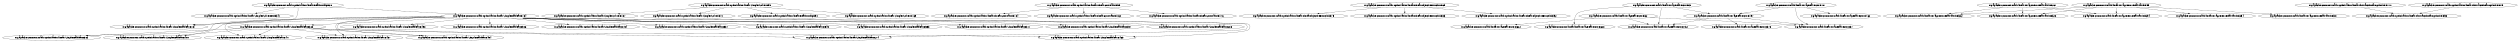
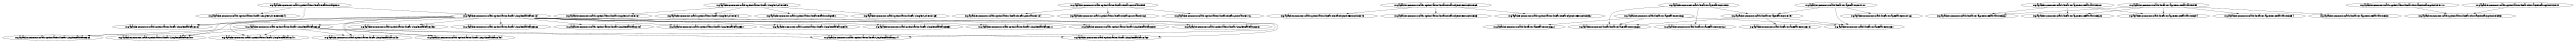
  digraph {
    "org.apache.commons.math.optimization.linear.Relationship#28"
    "org.apache.commons.math.optimization.linear.SimplexSolverTest#341"
    "org.apache.commons.math.optimization.linear.SimplexTableau#134"
    "org.apache.commons.math.optimization.linear.SimplexTableau#181"
    "org.apache.commons.math.optimization.linear.SimplexTableau#283"
    "org.apache.commons.math.optimization.linear.SimplexTableau#274"
    "org.apache.commons.math.optimization.linear.SimplexTableau#498"
    "org.apache.commons.math.optimization.linear.SimplexTableau#506"
    "org.apache.commons.math.optimization.linear.SimplexTableau#154"
    "org.apache.commons.math.optimization.linear.SimplexTableau#537"
    "org.apache.commons.math.optimization.linear.SimplexTableau#545"
    "org.apache.commons.math.optimization.linear.SimplexTableau#553"
    "org.apache.commons.math.optimization.linear.SimplexTableau#463"
    "org.apache.commons.math.optimization.linear.SimplexTableau#382"
    "org.apache.commons.math.optimization.linear.SimplexTableau#480"
    "org.apache.commons.math.optimization.linear.SimplexTableau#471"
    "org.apache.commons.math.optimization.linear.SimplexTableau#437"
    "org.apache.commons.math.optimization.linear.SimplexTableau#454"
    "org.apache.commons.math.optimization.linear.SimplexTableau#328"
    "org.apache.commons.math.optimization.linear.SimplexTableau#311"
    "org.apache.commons.math.optimization.linear.SimplexTableau#397"
    "org.apache.commons.math.optimization.linear.SimplexSolver#59"
    "org.apache.commons.math.optimization.linear.SimplexSolver#187"
    "org.apache.commons.math.optimization.linear.SimplexSolver#70"
    n25 [label="org.apache.commons.math.optimization.linear.Relationship#90"]
    "org.apache.commons.math.optimization.linear.SimplexSolver#169"
    "org.apache.commons.math.optimization.linear.LinearConstraint#99"
    "org.apache.commons.math.optimization.linear.LinearConstraint#184"
    "org.apache.commons.math.optimization.linear.LinearConstraint#168"
    "org.apache.commons.math.optimization.linear.LinearConstraint#176"
    "org.apache.commons.math.optimization.linear.LinearObjectiveFunction#65"
    "org.apache.commons.math.optimization.linear.LinearObjectiveFunction#75"
    "org.apache.commons.math.optimization.linear.LinearObjectiveFunction#83"
    "org.apache.commons.math.optimization.linear.LinearObjectiveFunction#92"
    n35 [label="org.apache.commons.linear.linear.ArrayRealVector#628"]
    "org.apache.commons.math.linear.ArrayRealVector#83"
    "org.apache.commons.math.linear.ArrayRealVector#197"
    "org.apache.commons.math.linear.ArrayRealVector#732"
    "org.apache.commons.math.linear.ArrayRealVector#373"
    "org.apache.commons.math.linear.ArrayRealVector#37"
    "org.apache.commons.math.linear.Array2DRowRealMatrix#55"
    "org.apache.commons.math.linear.Array2DRowRealMatrix#322"
    "org.apache.commons.math.linear.Array2DRowRealMatrix#328"
    "org.apache.commons.math.linear.Array2DRowRealMatrix#301"
    "org.apache.commons.math.linear.Array2DRowRealMatrix#254"
    "org.apache.commons.math.linear.Array2DRowRealMatrix#294"
    "org.apache.commons.math.linear.ArrayRealVector#101"
    "org.apache.commons.math.linear.ArrayRealVector#762"
    "org.apache.commons.math.linear.ArrayRealVector#62"
    "org.apache.commons.math.linear.ArrayRealVector#622"
    "org.apache.commons.math.optimization.linear.AbstractLinearOptimizer#110"
    "org.apache.commons.math.optimization.linear.AbstractLinearOptimizer#98"
    "org.apache.commons.math.optimization.linear.AbstractLinearOptimizer#79"
    "org.apache.commons.math.linear.Array2DRowRealMatrix#261"
    "org.apache.commons.math.optimization.linear.Relationship#28" -> "org.apache.commons.math.optimization.linear.SimplexSolverTest#341"
    "org.apache.commons.math.optimization.linear.Relationship#28" -> "org.apache.commons.math.optimization.linear.SimplexTableau#134"
    "org.apache.commons.math.optimization.linear.Relationship#28" -> "org.apache.commons.math.optimization.linear.SimplexTableau#181"
    "org.apache.commons.math.optimization.linear.SimplexTableau#134" -> "org.apache.commons.math.optimization.linear.SimplexTableau#181"
    "org.apache.commons.math.optimization.linear.SimplexTableau#134" -> "org.apache.commons.math.optimization.linear.SimplexTableau#283"
    "org.apache.commons.math.optimization.linear.SimplexTableau#134" -> "org.apache.commons.math.optimization.linear.SimplexTableau#274"
    "org.apache.commons.math.optimization.linear.SimplexTableau#134" -> "org.apache.commons.math.optimization.linear.SimplexTableau#498"
    "org.apache.commons.math.optimization.linear.SimplexTableau#134" -> "org.apache.commons.math.optimization.linear.SimplexTableau#506"
    "org.apache.commons.math.optimization.linear.SimplexTableau#134" -> "org.apache.commons.math.optimization.linear.SimplexTableau#154"
    "org.apache.commons.math.optimization.linear.SimplexTableau#134" -> "org.apache.commons.math.optimization.linear.SimplexTableau#537"
    "org.apache.commons.math.optimization.linear.SimplexTableau#134" -> "org.apache.commons.math.optimization.linear.SimplexTableau#545"
    "org.apache.commons.math.optimization.linear.SimplexTableau#134" -> "org.apache.commons.math.optimization.linear.SimplexTableau#553"
    "org.apache.commons.math.optimization.linear.SimplexTableau#134" -> "org.apache.commons.math.optimization.linear.SimplexTableau#463"
    "org.apache.commons.math.optimization.linear.SimplexTableau#134" -> "org.apache.commons.math.optimization.linear.SimplexTableau#382"
    "org.apache.commons.math.optimization.linear.SimplexTableau#134" -> "org.apache.commons.math.optimization.linear.SimplexTableau#480"
    "org.apache.commons.math.optimization.linear.SimplexTableau#134" -> "org.apache.commons.math.optimization.linear.SimplexTableau#471"
    "org.apache.commons.math.optimization.linear.SimplexTableau#134" -> "org.apache.commons.math.optimization.linear.SimplexTableau#437"
    "org.apache.commons.math.optimization.linear.SimplexTableau#134" -> "org.apache.commons.math.optimization.linear.SimplexTableau#454"
    "org.apache.commons.math.optimization.linear.SimplexTableau#134" -> "org.apache.commons.math.optimization.linear.SimplexTableau#328"
    "org.apache.commons.math.optimization.linear.SimplexTableau#134" -> "org.apache.commons.math.optimization.linear.SimplexTableau#311"
    "org.apache.commons.math.optimization.linear.SimplexTableau#134" -> "org.apache.commons.math.optimization.linear.SimplexTableau#397"
    "org.apache.commons.math.optimization.linear.SimplexTableau#328" -> "org.apache.commons.math.optimization.linear.SimplexTableau#274"
    "org.apache.commons.math.optimization.linear.SimplexTableau#328" -> "org.apache.commons.math.optimization.linear.SimplexTableau#463"
    "org.apache.commons.math.optimization.linear.SimplexTableau#328" -> "org.apache.commons.math.optimization.linear.SimplexTableau#382"
    "org.apache.commons.math.optimization.linear.SimplexTableau#328" -> "org.apache.commons.math.optimization.linear.SimplexTableau#480"
    "org.apache.commons.math.optimization.linear.SimplexTableau#328" -> "org.apache.commons.math.optimization.linear.SimplexTableau#471"
    "org.apache.commons.math.optimization.linear.SimplexTableau#328" -> "org.apache.commons.math.optimization.linear.SimplexTableau#437"
    "org.apache.commons.math.optimization.linear.SimplexTableau#328" -> "org.apache.commons.math.optimization.linear.SimplexTableau#454"
    "org.apache.commons.math.optimization.linear.SimplexSolver#59" -> "org.apache.commons.math.optimization.linear.SimplexSolver#187"
    "org.apache.commons.math.optimization.linear.SimplexSolver#59" -> "org.apache.commons.math.optimization.linear.SimplexSolver#70"
    "org.apache.commons.math.optimization.linear.SimplexSolver#59" -> n25
    "org.apache.commons.math.optimization.linear.SimplexSolver#59" -> "org.apache.commons.math.optimization.linear.SimplexSolver#169"
    "org.apache.commons.math.optimization.linear.LinearConstraint#99" -> "org.apache.commons.math.optimization.linear.LinearConstraint#184"
    "org.apache.commons.math.optimization.linear.LinearConstraint#99" -> "org.apache.commons.math.optimization.linear.LinearConstraint#168"
    "org.apache.commons.math.optimization.linear.LinearConstraint#99" -> "org.apache.commons.math.optimization.linear.LinearConstraint#176"
    "org.apache.commons.math.optimization.linear.LinearObjectiveFunction#65" -> "org.apache.commons.math.optimization.linear.LinearObjectiveFunction#75"
    "org.apache.commons.math.optimization.linear.LinearObjectiveFunction#65" -> "org.apache.commons.math.optimization.linear.LinearObjectiveFunction#83"
    "org.apache.commons.math.optimization.linear.LinearObjectiveFunction#65" -> "org.apache.commons.math.optimization.linear.LinearObjectiveFunction#92"
    "org.apache.commons.math.linear.ArrayRealVector#83" -> n35
    "org.apache.commons.math.linear.ArrayRealVector#83" -> "org.apache.commons.math.linear.ArrayRealVector#197"
    "org.apache.commons.math.linear.ArrayRealVector#83" -> "org.apache.commons.math.linear.ArrayRealVector#732"
-   "org.apache.commons.math.linear.ArrayRealVector#197" -> "org.apache.commons.math.linear.ArrayRealVector#732"
+   "org.apache.commons.math.linear.ArrayRealVector#197" -> n35
    "org.apache.commons.math.linear.ArrayRealVector#197" -> "org.apache.commons.math.linear.ArrayRealVector#373"
    "org.apache.commons.math.linear.ArrayRealVector#197" -> "org.apache.commons.math.linear.ArrayRealVector#37"
    "org.apache.commons.math.linear.Array2DRowRealMatrix#55" -> "org.apache.commons.math.linear.Array2DRowRealMatrix#322"
    "org.apache.commons.math.linear.Array2DRowRealMatrix#55" -> "org.apache.commons.math.linear.Array2DRowRealMatrix#328"
    "org.apache.commons.math.linear.Array2DRowRealMatrix#55" -> "org.apache.commons.math.linear.Array2DRowRealMatrix#301"
    "org.apache.commons.math.linear.Array2DRowRealMatrix#55" -> "org.apache.commons.math.linear.Array2DRowRealMatrix#254"
    "org.apache.commons.math.linear.Array2DRowRealMatrix#55" -> "org.apache.commons.math.linear.Array2DRowRealMatrix#294"
    "org.apache.commons.math.linear.ArrayRealVector#101" -> "org.apache.commons.math.linear.ArrayRealVector#197"
    "org.apache.commons.math.linear.ArrayRealVector#101" -> "org.apache.commons.math.linear.ArrayRealVector#37"
    "org.apache.commons.math.linear.ArrayRealVector#101" -> "org.apache.commons.math.linear.ArrayRealVector#762"
-   "org.apache.commons.math.linear.ArrayRealVector#62" -> "org.apache.commons.math.linear.ArrayRealVector#732"
+   "org.apache.commons.math.linear.ArrayRealVector#62" -> n35
    "org.apache.commons.math.linear.ArrayRealVector#62" -> "org.apache.commons.math.linear.ArrayRealVector#37"
    "org.apache.commons.math.linear.ArrayRealVector#62" -> "org.apache.commons.math.linear.ArrayRealVector#622"
    "org.apache.commons.math.optimization.linear.AbstractLinearOptimizer#110" -> "org.apache.commons.math.optimization.linear.AbstractLinearOptimizer#98"
    "org.apache.commons.math.optimization.linear.AbstractLinearOptimizer#79" -> "org.apache.commons.math.optimization.linear.AbstractLinearOptimizer#98"
    "org.apache.commons.math.linear.Array2DRowRealMatrix#261" -> "org.apache.commons.math.linear.Array2DRowRealMatrix#322"
    "org.apache.commons.math.linear.Array2DRowRealMatrix#261" -> "org.apache.commons.math.linear.Array2DRowRealMatrix#328"
    "org.apache.commons.math.linear.Array2DRowRealMatrix#261" -> "org.apache.commons.math.linear.Array2DRowRealMatrix#294"
  }
